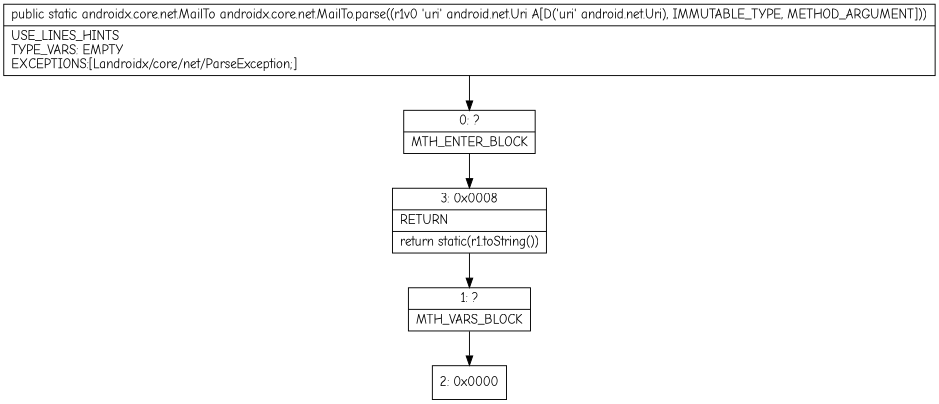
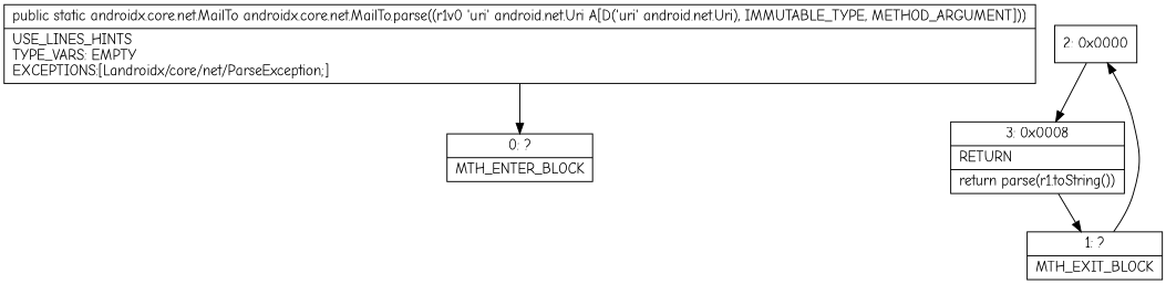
  digraph {
    fontname="Comic Neue"
    node [fontname="Comic Neue" shape=record]
    edge [fontname="Comic Neue"]
    n1 [label="{0\:\ ?|MTH_ENTER_BLOCK\l}"]
    n2 [label="{2\:\ 0x0000}"]
-   n3 [label="{3\:\ 0x0008|RETURN\l|return static(r1.toString())\l}"]
-   n4 [label="{1\:\ ?|MTH_VARS_BLOCK\l}"]
+   n3 [label="{3\:\ 0x0008|RETURN\l|return parse(r1.toString())\l}"]
+   n4 [label="{1\:\ ?|MTH_EXIT_BLOCK\l}"]
    n5 [label="{public static androidx.core.net.MailTo androidx.core.net.MailTo.parse((r1v0 'uri' android.net.Uri A[D('uri' android.net.Uri), IMMUTABLE_TYPE, METHOD_ARGUMENT]))  | USE_LINES_HINTS\lTYPE_VARS: EMPTY\lEXCEPTIONS:[Landroidx\/core\/net\/ParseException;]\l}"]
-   n1 -> n3
+   n2 -> n3
    n3 -> n4
    n4 -> n2
    n5 -> n1
  }
